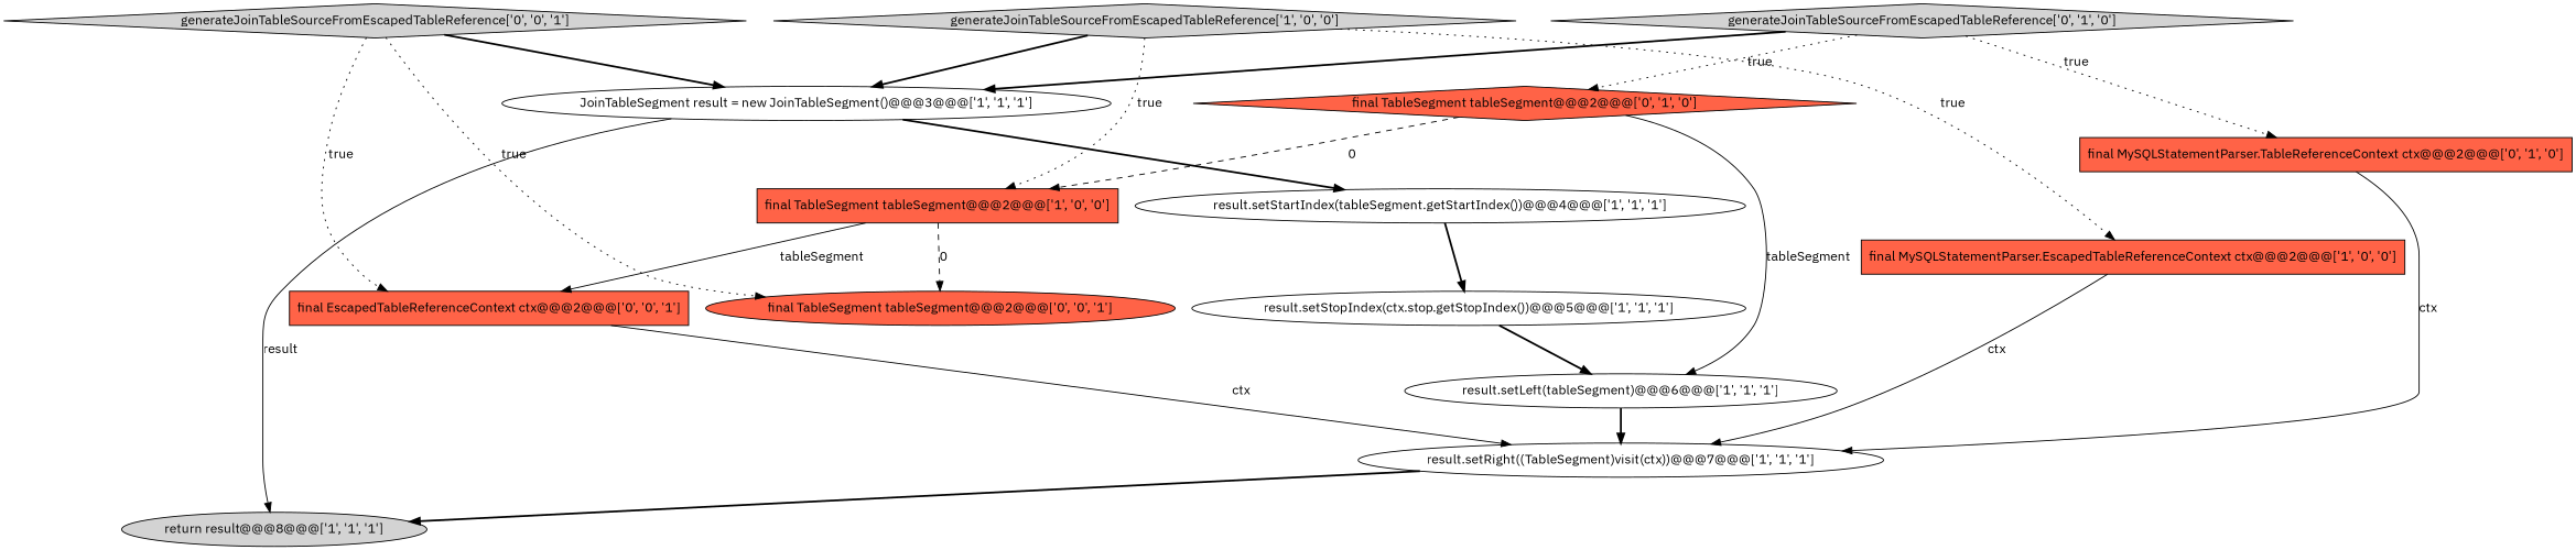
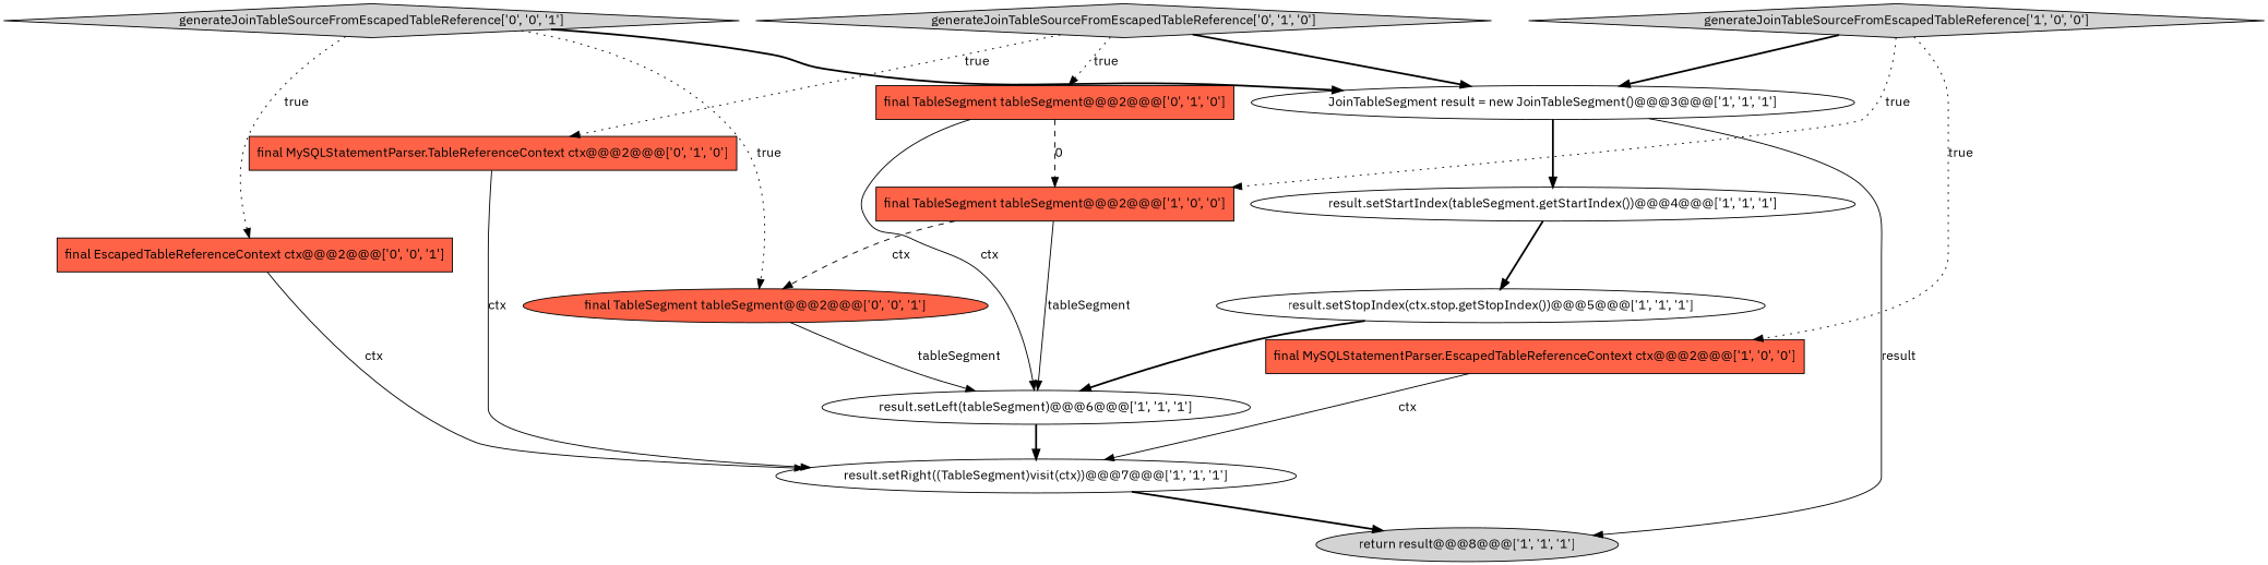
  digraph {
    fontname="IBM Plex Sans"
    node [fillcolor=tomato fontname="IBM Plex Sans" shape=ellipse style=filled]
    edge [fontname="IBM Plex Sans" style=bold]
    n1 [fillcolor=lightgray label="generateJoinTableSourceFromEscapedTableReference['0', '1', '0']" shape=diamond]
    n2 [fillcolor=white label="JoinTableSegment result = new JoinTableSegment()@@@3@@@['1', '1', '1']"]
    n3 [label="final MySQLStatementParser.TableReferenceContext ctx@@@2@@@['0', '1', '0']" shape=box]
-   n4 [label="final TableSegment tableSegment@@@2@@@['0', '1', '0']" shape=diamond]
+   n4 [label="final TableSegment tableSegment@@@2@@@['0', '1', '0']" shape=box]
    n5 [fillcolor=lightgray label="return result@@@8@@@['1', '1', '1']"]
    n6 [fillcolor=white label="result.setStartIndex(tableSegment.getStartIndex())@@@4@@@['1', '1', '1']"]
    n7 [fillcolor=white label="result.setRight((TableSegment)visit(ctx))@@@7@@@['1', '1', '1']"]
    n8 [fillcolor=white label="result.setLeft(tableSegment)@@@6@@@['1', '1', '1']"]
    n9 [label="final TableSegment tableSegment@@@2@@@['1', '0', '0']" shape=box]
    n10 [label="final TableSegment tableSegment@@@2@@@['0', '0', '1']"]
    n11 [fillcolor=white label="result.setStopIndex(ctx.stop.getStopIndex())@@@5@@@['1', '1', '1']"]
    n12 [label="final EscapedTableReferenceContext ctx@@@2@@@['0', '0', '1']" shape=box]
    n13 [fillcolor=lightgray label="generateJoinTableSourceFromEscapedTableReference['0', '0', '1']" shape=diamond]
    n14 [fillcolor=lightgray label="generateJoinTableSourceFromEscapedTableReference['1', '0', '0']" shape=diamond]
    n15 [label="final MySQLStatementParser.EscapedTableReferenceContext ctx@@@2@@@['1', '0', '0']" shape=box]
    n1 -> n2
    n1 -> n3 [label=true style=dotted]
    n1 -> n4 [label=true style=dotted]
    n2 -> n5 [label=result style=solid]
    n2 -> n6
    n3 -> n7 [label=ctx style=solid]
-   n4 -> n8 [label=tableSegment style=solid]
+   n4 -> n8 [label=ctx style=solid]
    n4 -> n9 [label=0 style=dashed]
    n6 -> n11
    n7 -> n5
    n8 -> n7
-   n9 -> n12 [label=tableSegment style=solid]
-   n9 -> n10 [label=0 style=dashed]
+   n9 -> n8 [label=tableSegment style=solid]
+   n9 -> n10 [label=ctx style=dashed]
+   n10 -> n8 [label=tableSegment style=solid]
    n11 -> n8
    n12 -> n7 [label=ctx style=solid]
    n13 -> n2
    n13 -> n10 [label=true style=dotted]
    n13 -> n12 [label=true style=dotted]
    n14 -> n2
    n14 -> n9 [label=true style=dotted]
    n14 -> n15 [label=true style=dotted]
    n15 -> n7 [label=ctx style=solid]
  }
